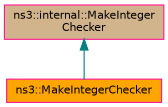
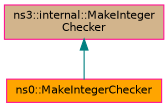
  digraph {
    rankdir=TB
    node [color=deeppink fontname=Helvetica fontsize=10 shape=record style=filled]
    n1 [fillcolor=tan fontcolor=black height=0.2 label="ns3::internal::MakeInteger\lChecker" width=0.4]
-   n2 [fillcolor=orange height=0.2 label="ns3::MakeIntegerChecker" width=0.4]
+   n2 [fillcolor=orange height=0.2 label="ns0::MakeIntegerChecker" width=0.4]
    n1 -> n2 [color=teal dir=back fontname=Helvetica fontsize=10 labelfontname=Helvetica labelfontsize=10 style=solid]
  }
